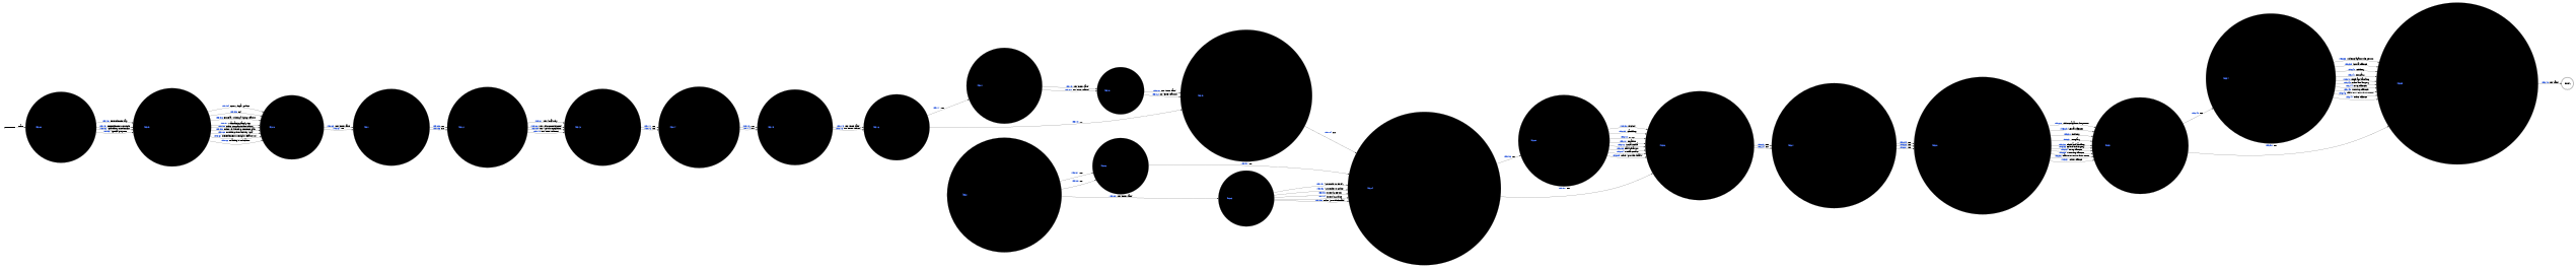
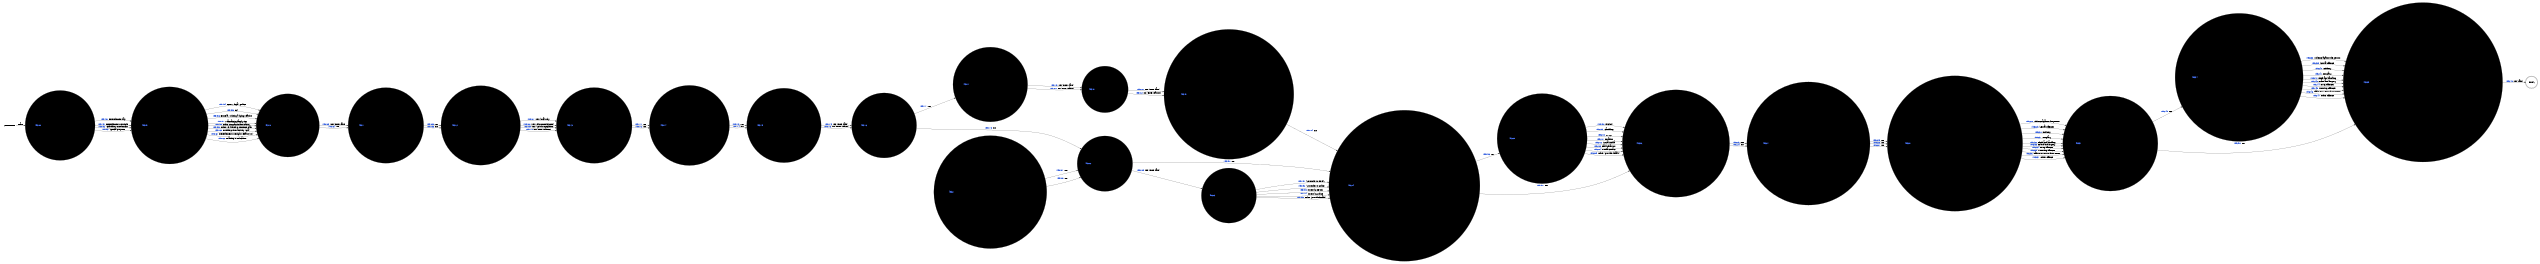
  digraph {
    rankdir=LR
    node [shape=circle color="#DDD" style=filled]
    edge [color="#DDD"]
    n1 [label=START_END shape=none color="" style=""]
    n2 [label=< <FONT COLOR="royalblue">49308 </FONT> What type of temporary licence was breached? >]
    n3 [label=< <FONT COLOR="royalblue">49309 </FONT> What was the specific purpose of temporary release? >]
    n4 [label=< <FONT COLOR="royalblue">49310 </FONT> Were the police informed of the incident? >]
    n5 [label=HMPS shape=doublecircle color="" style=""]
    n6 [label=< <FONT COLOR="royalblue">49311 </FONT> Is the incident the subject of a police investigation? >]
    n7 [label=< <FONT COLOR="royalblue">49312 </FONT> Is the incident the subject of an internal investigation? >]
    n8 [label=< <FONT COLOR="royalblue">49313 </FONT> Is the incident subject to a governor&#39;s adjudication? >]
    n9 [label=< <FONT COLOR="royalblue">49314 </FONT> Is there likely to be any media interest in this incident? >]
    n10 [label=< <FONT COLOR="royalblue">49315 </FONT> Has the prison service press office been informed? >]
    n11 [label=< <FONT COLOR="royalblue">49316 </FONT> Is the prisoner subject to restricted ROTL? >]
    n12 [label=< <FONT COLOR="royalblue">49317 </FONT> Has the deputy director of custody been informed? >]
    n13 [label=< <FONT COLOR="royalblue">49319 </FONT> Was the failure of temporary licence or any part of the breach failing to return or returning late? >]
    n14 [label=< <FONT COLOR="royalblue">49318 </FONT> Have PPCS been informed? >]
    n15 [label=< <FONT COLOR="royalblue">49324 </FONT> Was any part of the failure failing to comply with any other licence conditions (these can be standard or bespoke)? >]
    n16 [label=< <FONT COLOR="royalblue">49325 </FONT> Please specify which conditions (select as many as appropriate) >]
    n17 [label=< <FONT COLOR="royalblue">49326 </FONT> Has the prisoner been arrested (including for the offence of failure to return)? >]
    n18 [label=< <FONT COLOR="royalblue">49321 </FONT> Did the prisoner surrender to HMPS custody on the same day the licence expired? >]
    n19 [label=< <FONT COLOR="royalblue">49322 </FONT> Has the prisoner been recaptured? >]
    n20 [label=< <FONT COLOR="royalblue">49327 </FONT> Has the prisoner been charged with any offence (including the offence of failure to return)? >]
    n21 [label=< <FONT COLOR="royalblue">49323 </FONT> How was the prisoner recaptured? >]
    n22 [label=< <FONT COLOR="royalblue">49328 </FONT> With what type of offence or offences has the prisoner been charged (select as many as appropriate)? >]
    n23 [label=< <FONT COLOR="royalblue">49331 </FONT> Has the prisoner been found guilty of offences committed on ROTL? >]
    n24 [label=< <FONT COLOR="royalblue">49334 </FONT> What offence or offences has the prisoner been found guilty of (select as many as appropriate)? >]
    n25 [label=< <FONT COLOR="royalblue">49335 </FONT> Confirm SFO team, offender manager in the community, victim liaison officer and employer (where appropriate) informed >]
    n1 -> n2 [label=start color=""]
    n2 -> n3 [label=< <FONT COLOR="royalblue">195150 </FONT> Resettlement day >]
    n2 -> n3 [label=< <FONT COLOR="royalblue">195151 </FONT> Resettlement overnight >]
    n2 -> n3 [label=< <FONT COLOR="royalblue">195152 </FONT> Childcare resettlement >]
    n2 -> n3 [label=< <FONT COLOR="royalblue">195153 </FONT> Special purpose >]
    n3 -> n4 [label=< <FONT COLOR="royalblue">195154 </FONT> Court / legal / police >]
    n3 -> n4 [label=< <FONT COLOR="royalblue">195155 </FONT> Crl >]
    n3 -> n4 [label=< <FONT COLOR="royalblue">195156 </FONT> Funeral / visiting a dying relative >]
    n3 -> n4 [label=< <FONT COLOR="royalblue">195157 </FONT> Maintaining family ties >]
    n3 -> n4 [label=< <FONT COLOR="royalblue">195158 </FONT> Other compassionate reason >]
    n3 -> n4 [label=< <FONT COLOR="royalblue">195159 </FONT> Other rdr linked to sentence plan >]
    n3 -> n4 [label=< <FONT COLOR="royalblue">195160 </FONT> Outside prison activity (opa) >]
    n3 -> n4 [label=< <FONT COLOR="royalblue">195161 </FONT> Resettlement overnight release (ror) >]
    n3 -> n4 [label=< <FONT COLOR="royalblue">195162 </FONT> Training or education >]
    n4 -> n6 [label=< <FONT COLOR="royalblue">195163 </FONT> Yes (enter date) >]
    n4 -> n6 [label=< <FONT COLOR="royalblue">195164 </FONT> No >]
    n6 -> n7 [label=< <FONT COLOR="royalblue">195165 </FONT> Yes >]
    n6 -> n7 [label=< <FONT COLOR="royalblue">195166 </FONT> No >]
    n7 -> n8 [label=< <FONT COLOR="royalblue">195167 </FONT> Yes - local only >]
    n7 -> n8 [label=< <FONT COLOR="royalblue">195168 </FONT> Yes - ddc commissioned >]
    n7 -> n8 [label=< <FONT COLOR="royalblue">195169 </FONT> Yes - SFO investigation >]
    n7 -> n8 [label=< <FONT COLOR="royalblue">195170 </FONT> No (enter reasons) >]
    n8 -> n9 [label=< <FONT COLOR="royalblue">195171 </FONT> Yes >]
    n8 -> n9 [label=< <FONT COLOR="royalblue">195172 </FONT> No >]
    n9 -> n10 [label=< <FONT COLOR="royalblue">195173 </FONT> Yes >]
    n9 -> n10 [label=< <FONT COLOR="royalblue">195174 </FONT> No >]
    n10 -> n11 [label=< <FONT COLOR="royalblue">195175 </FONT> Yes (enter date) >]
    n10 -> n11 [label=< <FONT COLOR="royalblue">195176 </FONT> No (enter reason) >]
    n11 -> n12 [label=< <FONT COLOR="royalblue">195177 </FONT> Yes >]
-   n11 -> n13 [label=< <FONT COLOR="royalblue">195178 </FONT> No >]
+   n11 -> n19 [label=< <FONT COLOR="royalblue">195178 </FONT> No >]
    n12 -> n14 [label=< <FONT COLOR="royalblue">195179 </FONT> Yes (enter date) >]
    n12 -> n14 [label=< <FONT COLOR="royalblue">195180 </FONT> No (enter reason) >]
    n13 -> n15 [label=< <FONT COLOR="royalblue">195184 </FONT> No >]
    n14 -> n13 [label=< <FONT COLOR="royalblue">195181 </FONT> Yes (enter date) >]
    n14 -> n13 [label=< <FONT COLOR="royalblue">195182 </FONT> No (enter reasons) >]
    n15 -> n16 [label=< <FONT COLOR="royalblue">195196 </FONT> Yes >]
    n15 -> n17 [label=< <FONT COLOR="royalblue">195197 </FONT> No >]
    n16 -> n17 [label=< <FONT COLOR="royalblue">195198 </FONT> Alcohol >]
    n16 -> n17 [label=< <FONT COLOR="royalblue">195199 </FONT> Gambling >]
    n16 -> n17 [label=< <FONT COLOR="royalblue">195200 </FONT> Drugs >]
    n16 -> n17 [label=< <FONT COLOR="royalblue">195201 </FONT> Location >]
    n16 -> n17 [label=< <FONT COLOR="royalblue">195202 </FONT> Social media >]
    n16 -> n17 [label=< <FONT COLOR="royalblue">195203 </FONT> Bad behaviour >]
    n16 -> n17 [label=< <FONT COLOR="royalblue">195204 </FONT> Media contact >]
    n16 -> n17 [label=< <FONT COLOR="royalblue">195205 </FONT> Other (provide details) >]
    n17 -> n20 [label=< <FONT COLOR="royalblue">195223 </FONT> Yes >]
    n17 -> n20 [label=< <FONT COLOR="royalblue">195224 </FONT> No >]
    n18 -> n19 [label=< <FONT COLOR="royalblue">195187 </FONT> Yes >]
    n18 -> n19 [label=< <FONT COLOR="royalblue">195188 </FONT> No >]
    n19 -> n15 [label=< <FONT COLOR="royalblue">195190 </FONT> No >]
-   n18 -> n21 [label=< <FONT COLOR="royalblue">195189 </FONT> Yes (enter date) >]
+   n19 -> n21 [label=< <FONT COLOR="royalblue">195189 </FONT> Yes (enter date) >]
    n20 -> n22 [label=< <FONT COLOR="royalblue">195225 </FONT> Yes >]
    n20 -> n22 [label=< <FONT COLOR="royalblue">195226 </FONT> No >]
    n20 -> n22 [label=< <FONT COLOR="royalblue">195227 </FONT> No >]
    n21 -> n15 [label=< <FONT COLOR="royalblue">195191 </FONT> Surrender to HMPS >]
    n21 -> n15 [label=< <FONT COLOR="royalblue">195192 </FONT> Surrender to police >]
    n21 -> n15 [label=< <FONT COLOR="royalblue">195193 </FONT> Arrest by HMPS >]
    n21 -> n15 [label=< <FONT COLOR="royalblue">195194 </FONT> Arrest by police >]
    n21 -> n15 [label=< <FONT COLOR="royalblue">195195 </FONT> Other (provide details) >]
    n22 -> n23 [label=< <FONT COLOR="royalblue">195228 </FONT> Violence against the person >]
    n22 -> n23 [label=< <FONT COLOR="royalblue">195229 </FONT> Sexual offences >]
    n22 -> n23 [label=< <FONT COLOR="royalblue">195230 </FONT> Robbery >]
    n22 -> n23 [label=< <FONT COLOR="royalblue">195231 </FONT> Burglary >]
    n22 -> n23 [label=< <FONT COLOR="royalblue">195232 </FONT> Theft and handling >]
    n22 -> n23 [label=< <FONT COLOR="royalblue">195233 </FONT> Fraud and forgery >]
    n22 -> n23 [label=< <FONT COLOR="royalblue">195234 </FONT> Drug offences >]
    n22 -> n23 [label=< <FONT COLOR="royalblue">195235 </FONT> Motoring offences >]
    n22 -> n23 [label=< <FONT COLOR="royalblue">195236 </FONT> Failure to return from ROTL >]
    n22 -> n23 [label=< <FONT COLOR="royalblue">195237 </FONT> Other offence >]
    n23 -> n24 [label=< <FONT COLOR="royalblue">195249 </FONT> Yes >]
    n23 -> n25 [label=< <FONT COLOR="royalblue">195250 </FONT> No >]
    n24 -> n25 [label=< <FONT COLOR="royalblue">195238 </FONT> Violence against the person >]
    n24 -> n25 [label=< <FONT COLOR="royalblue">195239 </FONT> Sexual offences >]
    n24 -> n25 [label=< <FONT COLOR="royalblue">195240 </FONT> Robbery >]
    n24 -> n25 [label=< <FONT COLOR="royalblue">195241 </FONT> Burglary >]
    n24 -> n25 [label=< <FONT COLOR="royalblue">195242 </FONT> Theft and handling >]
    n24 -> n25 [label=< <FONT COLOR="royalblue">195243 </FONT> Fraud and forgery >]
    n24 -> n25 [label=< <FONT COLOR="royalblue">195244 </FONT> Drug offences >]
    n24 -> n25 [label=< <FONT COLOR="royalblue">195245 </FONT> Motoring offences >]
    n24 -> n25 [label=< <FONT COLOR="royalblue">195246 </FONT> Failure to return from ROTL >]
    n24 -> n25 [label=< <FONT COLOR="royalblue">195247 </FONT> Other offence >]
    n25 -> n5 [label=< <FONT COLOR="royalblue">195248 </FONT> Yes (date) >]
  }
